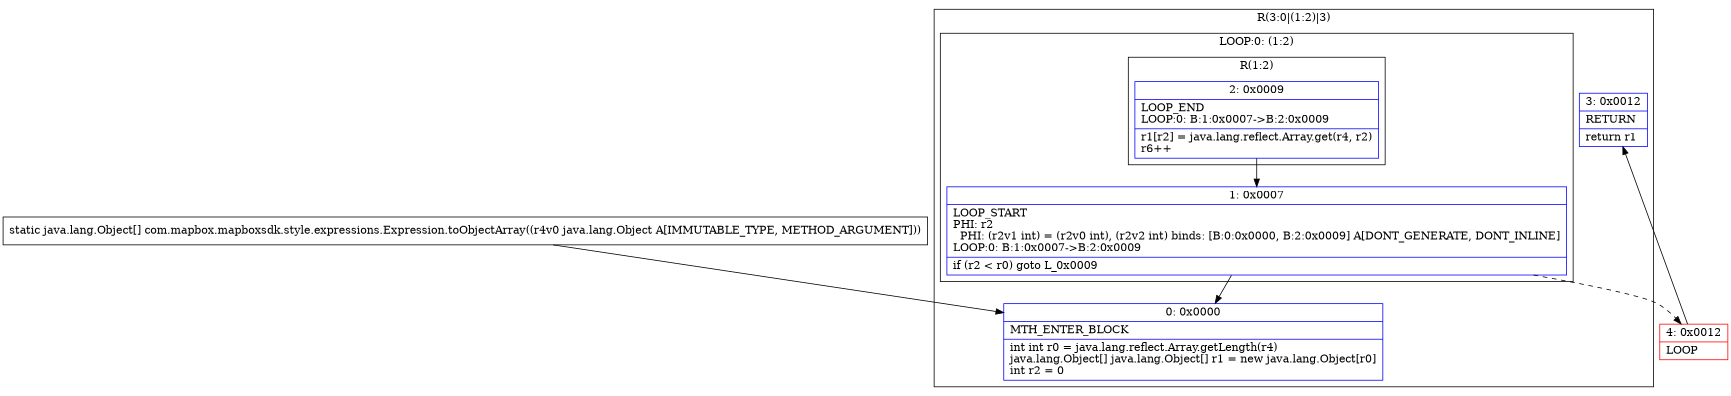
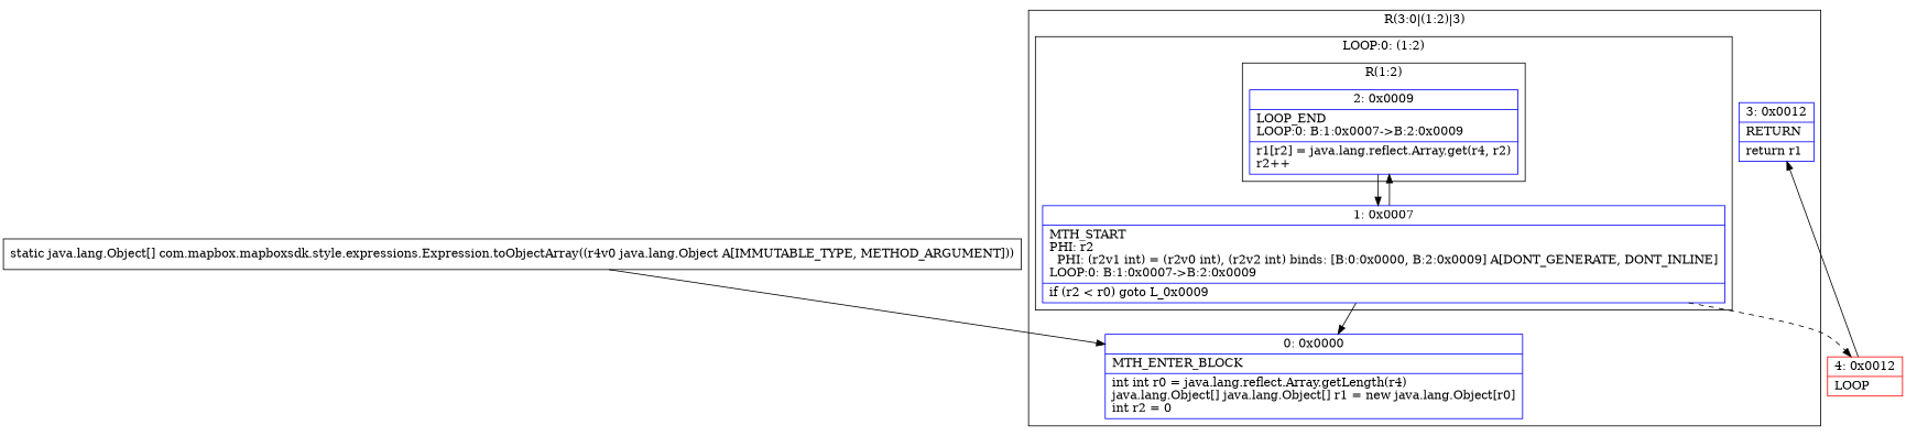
  digraph {
    node [color=blue shape=record]
-   n1 [label="{2\:\ 0x0009|LOOP_END\lLOOP:0: B:1:0x0007\-\>B:2:0x0009\l|r1[r2] = java.lang.reflect.Array.get(r4, r2)\lr6++\l}"]
-   n2 [label="{1\:\ 0x0007|LOOP_START\lPHI: r2 \l  PHI: (r2v1 int) = (r2v0 int), (r2v2 int) binds: [B:0:0x0000, B:2:0x0009] A[DONT_GENERATE, DONT_INLINE]\lLOOP:0: B:1:0x0007\-\>B:2:0x0009\l|if (r2 \< r0) goto L_0x0009\l}"]
+   n1 [label="{2\:\ 0x0009|LOOP_END\lLOOP:0: B:1:0x0007\-\>B:2:0x0009\l|r1[r2] = java.lang.reflect.Array.get(r4, r2)\lr2++\l}"]
+   n2 [label="{1\:\ 0x0007|MTH_START\lPHI: r2 \l  PHI: (r2v1 int) = (r2v0 int), (r2v2 int) binds: [B:0:0x0000, B:2:0x0009] A[DONT_GENERATE, DONT_INLINE]\lLOOP:0: B:1:0x0007\-\>B:2:0x0009\l|if (r2 \< r0) goto L_0x0009\l}"]
    n3 [label="{0\:\ 0x0000|MTH_ENTER_BLOCK\l|int int r0 = java.lang.reflect.Array.getLength(r4)\ljava.lang.Object[] java.lang.Object[] r1 = new java.lang.Object[r0]\lint r2 = 0\l}"]
    n4 [label="{3\:\ 0x0012|RETURN\l|return r1\l}"]
    n5 [color=red label="{4\:\ 0x0012|LOOP\l}"]
    n6 [label="{static java.lang.Object[] com.mapbox.mapboxsdk.style.expressions.Expression.toObjectArray((r4v0 java.lang.Object A[IMMUTABLE_TYPE, METHOD_ARGUMENT])) }" color=""]
    subgraph cluster_1 {
      label="R(3:0|(1:2)|3)"
      n3
      n4
      subgraph cluster_2 {
        label="LOOP:0: (1:2)"
        n2
        subgraph cluster_3 {
          label="R(1:2)"
          n1
        }
      }
    }
    n1 -> n2
+   n2 -> n1
    n2 -> n3
    n2 -> n5 [style=dashed]
    n5 -> n4
    n6 -> n3
  }
